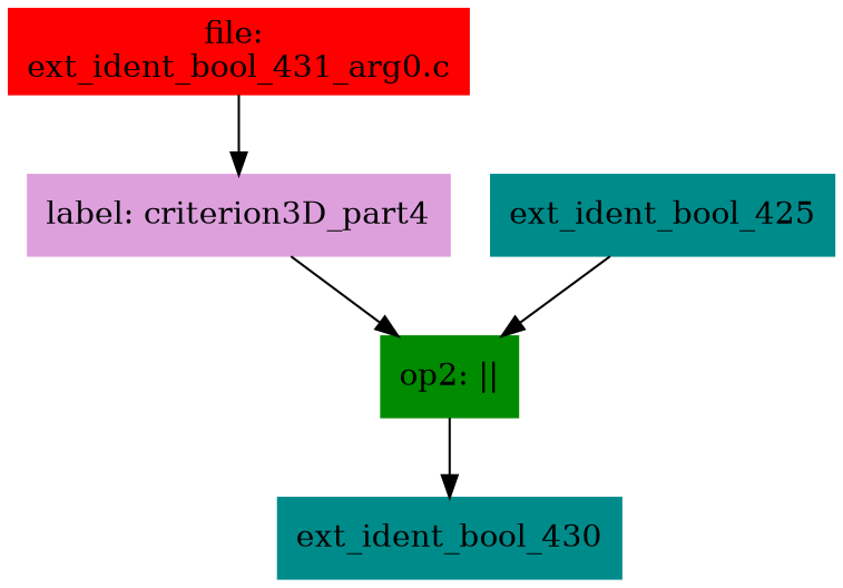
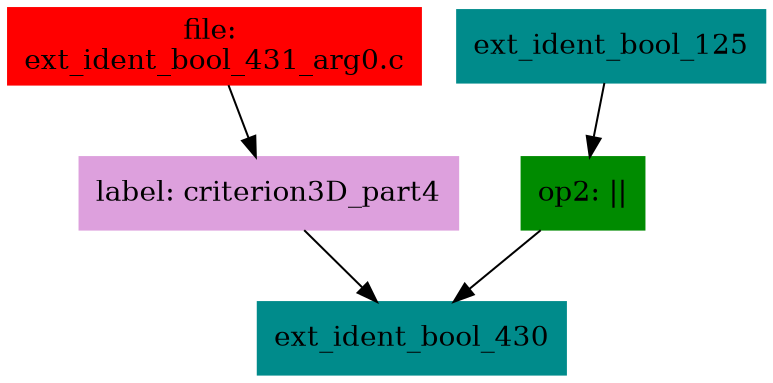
  digraph {
    node [color=cyan4 shape=box style=filled]
    n1 [color=red label="file: \next_ident_bool_431_arg0.c"]
    n2 [color=plum label="label: criterion3D_part4"]
    n3 [color=green4 label="op2: ||"]
    n4 [label=ext_ident_bool_430]
-   n5 [label=ext_ident_bool_425]
+   n5 [label=ext_ident_bool_125]
    n1 -> n2
-   n2 -> n3
+   n2 -> n4
    n3 -> n4
    n5 -> n3
  }
